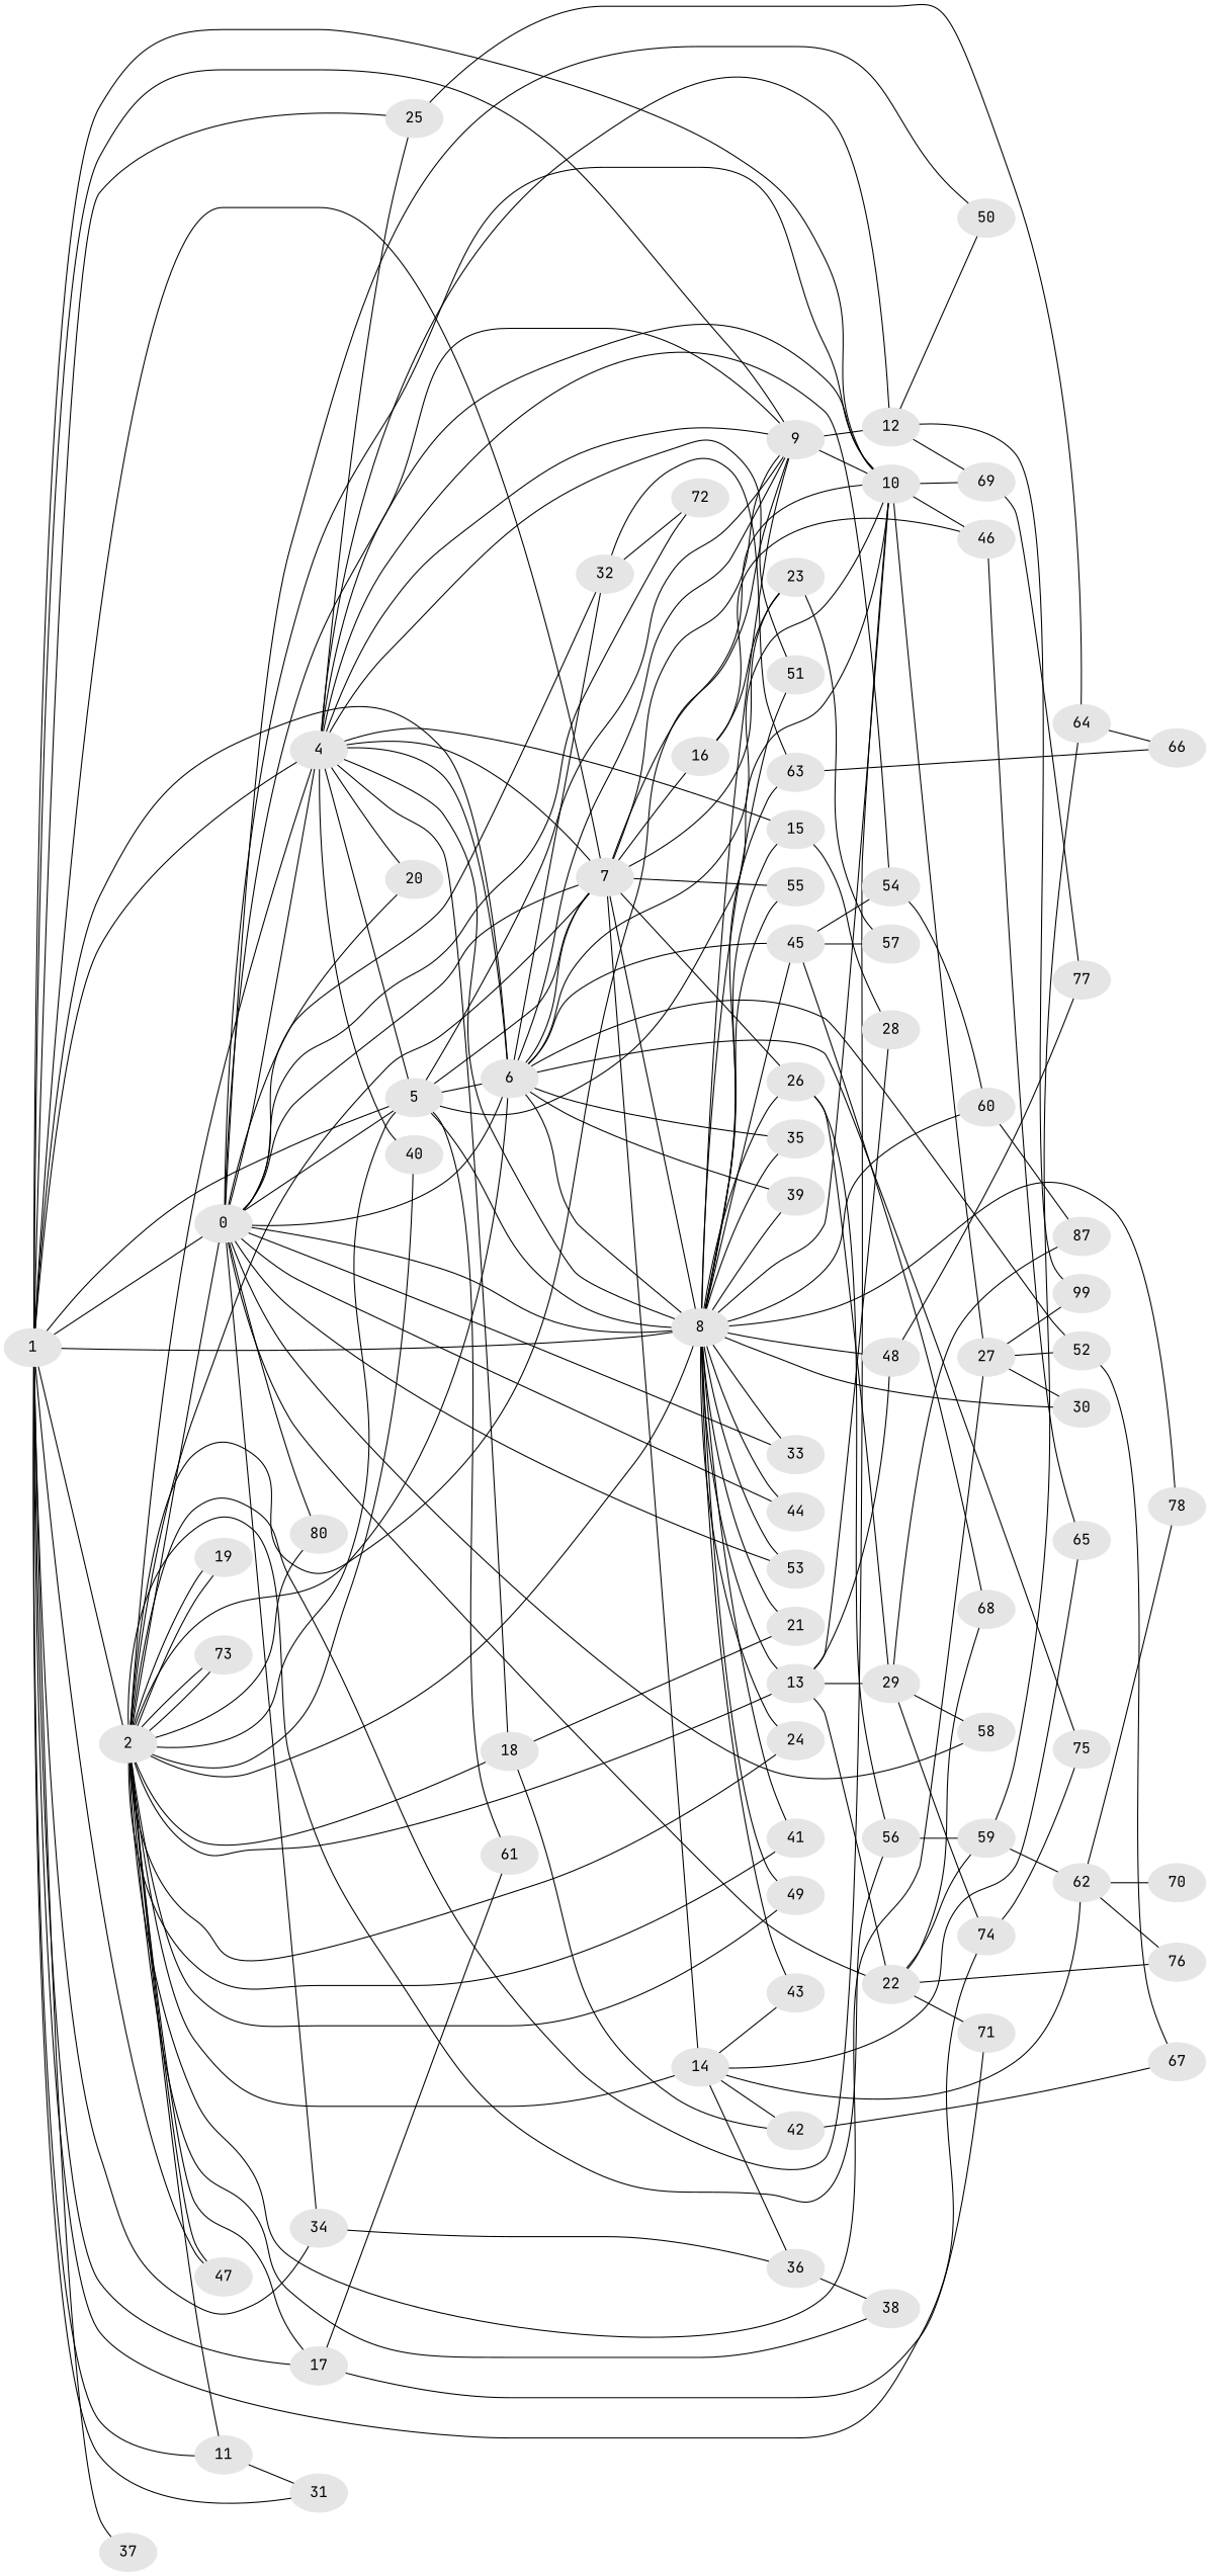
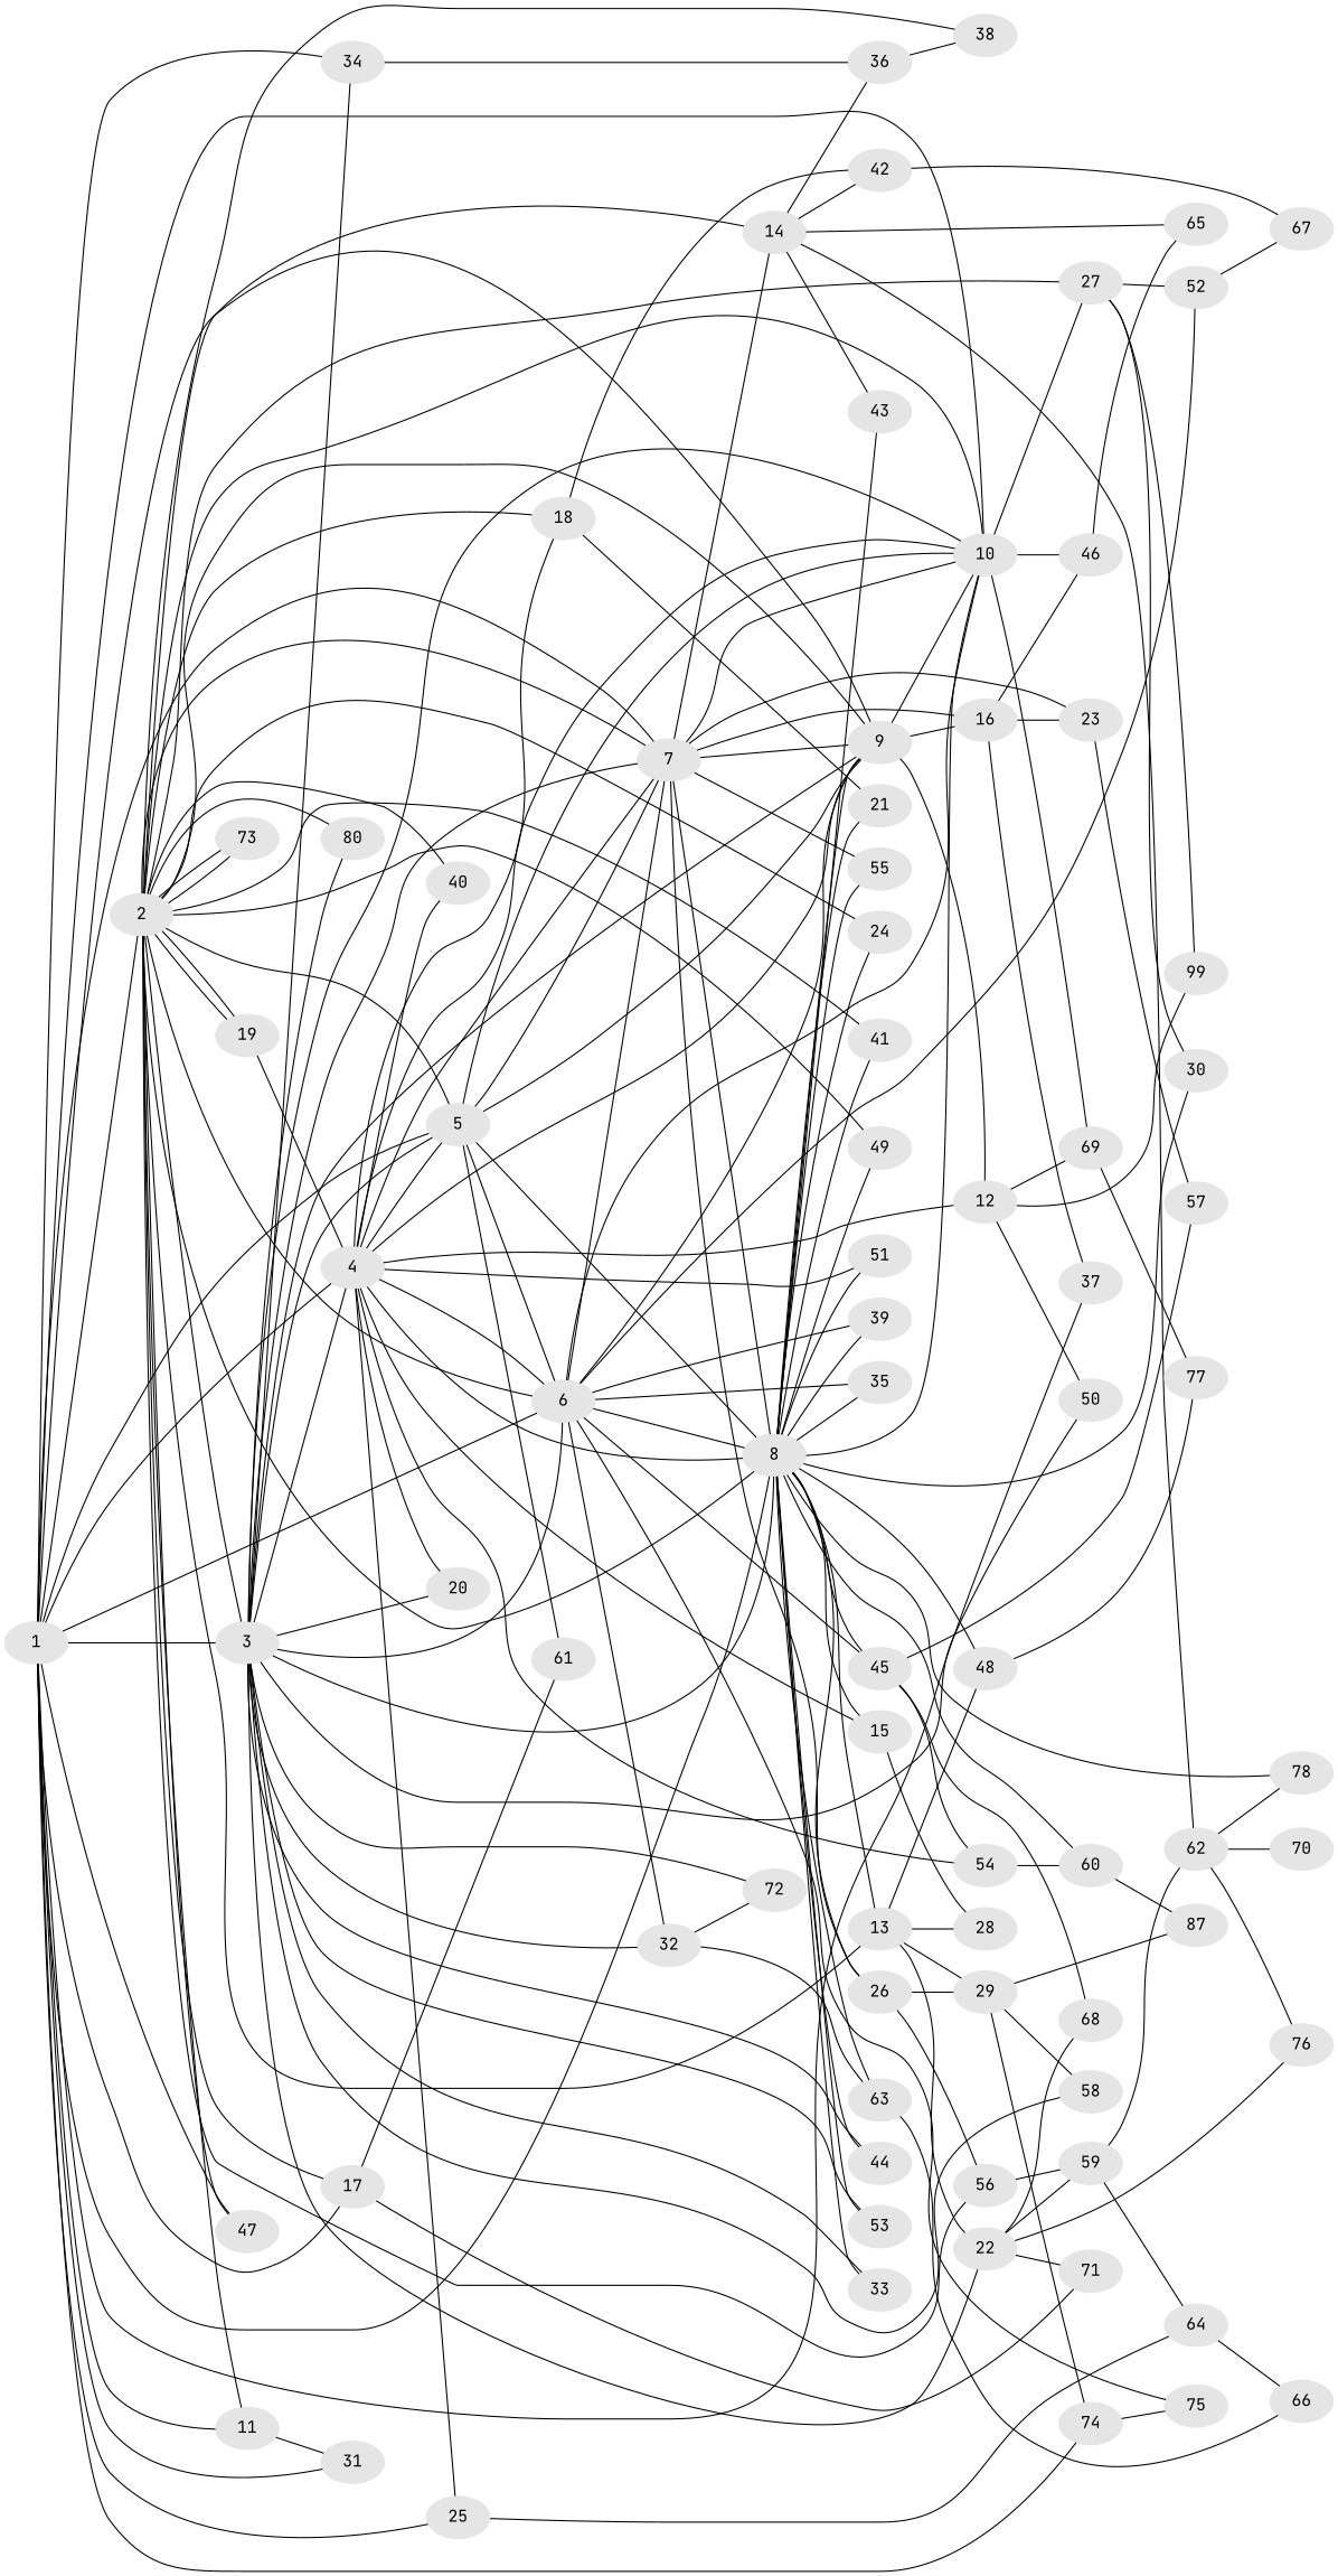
  graph {
    fontname="JetBrains Mono"
    rankdir=LR
    node [color=gray90 fontname="JetBrains Mono" style=filled]
    edge [fontname="JetBrains Mono"]
    1
    2
-   3 [label=0]
+   3
    4
    5
    6
    7
    8
    9
    10
    11
    17
    25
    31
    34
    37
    47
    74
    13
    14
    18
    19
    24
    27
    38
    40
    41
    49
    56
    73
    80
    20
    22
    32
    33
    44
    50
    53
    58
    72
    12
    15
    51
    54
    61
    35
    39
    45
    52
    75
    16
    23
    26
    55
    21
    30
    43
    48
    60
    63
    78
    46
    69
    71
    64
    36
    28
    29
    42
    62
    65
    n72 [label=99]
    59
    68
    76
    57
    67
    77
    n79 [label=87]
    66
    70
    1 -- 2
    1 -- 3
    1 -- 4
    1 -- 5
    1 -- 6
    1 -- 7
    1 -- 8
    1 -- 9
    1 -- 10
    1 -- 11
    1 -- 17
    1 -- 25
    1 -- 31
    1 -- 34
    1 -- 37
    1 -- 47
    1 -- 74
    2 -- 3
-   2 -- 4
+   19 -- 4
    2 -- 5
    2 -- 6
    2 -- 7
    2 -- 8
    2 -- 9
    2 -- 10
    2 -- 11
    2 -- 17
    2 -- 47
    2 -- 13
    2 -- 14
    2 -- 18
    2 -- 19
    2 -- 19
    2 -- 24
    2 -- 27
    2 -- 38
    2 -- 40
    2 -- 41
    2 -- 49
    2 -- 56
    2 -- 73
    2 -- 73
    2 -- 80
    3 -- 4
    3 -- 5
    3 -- 6
    3 -- 7
    3 -- 8
    3 -- 9
    3 -- 10
    3 -- 34
    3 -- 80
    3 -- 20
    3 -- 22
    3 -- 32
    3 -- 33
    3 -- 44
    3 -- 50
    3 -- 53
    3 -- 58
    3 -- 72
    4 -- 5
    4 -- 6
    4 -- 7
    4 -- 8
    4 -- 9
    4 -- 10
    4 -- 25
    4 -- 18
    4 -- 40
    4 -- 20
    4 -- 12
    4 -- 15
    4 -- 51
    4 -- 54
    5 -- 6
    5 -- 7
    5 -- 8
    5 -- 9
    5 -- 10
    5 -- 61
    6 -- 7
    6 -- 8
    6 -- 9
    6 -- 10
    6 -- 32
    6 -- 35
    6 -- 39
    6 -- 45
    6 -- 52
    6 -- 75
    7 -- 8
    7 -- 9
    7 -- 10
    7 -- 14
    7 -- 16
    7 -- 23
    7 -- 26
    7 -- 55
    8 -- 9
    8 -- 10
    8 -- 13
    8 -- 24
    8 -- 41
    8 -- 49
    8 -- 33
    8 -- 44
    8 -- 53
    8 -- 15
    8 -- 51
    8 -- 35
    8 -- 39
    8 -- 45
    8 -- 26
    8 -- 55
    8 -- 21
    8 -- 30
    8 -- 43
    8 -- 48
    8 -- 60
    8 -- 63
    8 -- 78
    9 -- 10
    9 -- 12
+   9 -- 16
    10 -- 27
    10 -- 46
    10 -- 69
    11 -- 31
    17 -- 61
    17 -- 71
    25 -- 64
    34 -- 36
    74 -- 75
    13 -- 22
    13 -- 48
    13 -- 28
    13 -- 29
    14 -- 43
    14 -- 36
    14 -- 42
    14 -- 62
    14 -- 65
    18 -- 21
    18 -- 42
    27 -- 52
    27 -- 30
    27 -- n72
    56 -- 59
    22 -- 71
    22 -- 59
    22 -- 68
    22 -- 76
    32 -- 72
    32 -- 63
    12 -- 50
    12 -- 69
    12 -- n72
    15 -- 28
    54 -- 60
    45 -- 54
    45 -- 68
    45 -- 57
    52 -- 67
+   16 -- 37
    16 -- 23
    16 -- 46
    23 -- 57
    26 -- 56
    26 -- 29
    48 -- 77
    60 -- n79
    63 -- 66
    46 -- 65
    69 -- 77
    64 -- 66
    36 -- 38
    29 -- 74
    29 -- 58
    29 -- n79
    42 -- 67
    62 -- 78
    62 -- 76
    62 -- 70
    59 -- 64
    59 -- 62
  }
